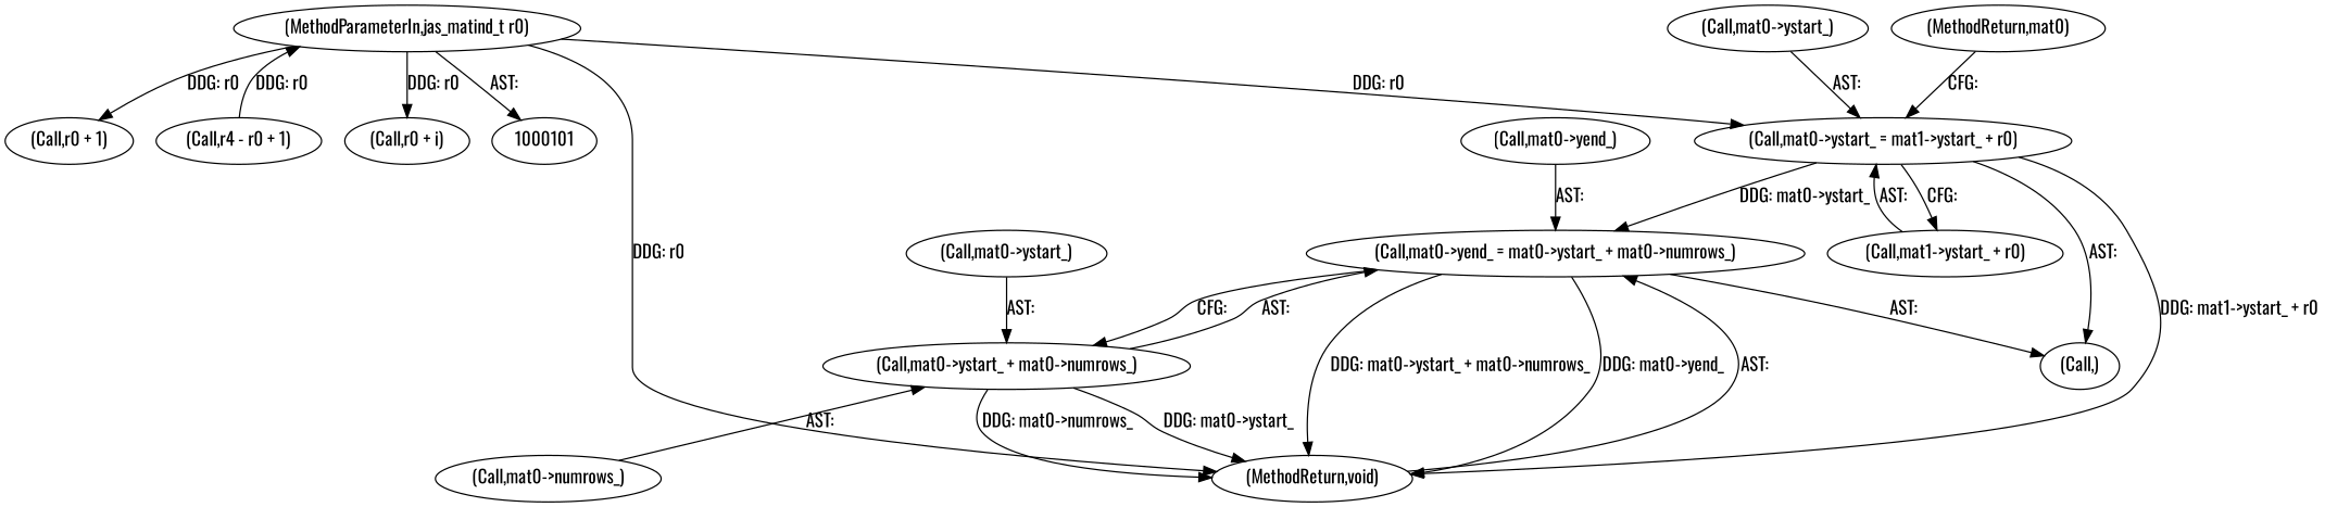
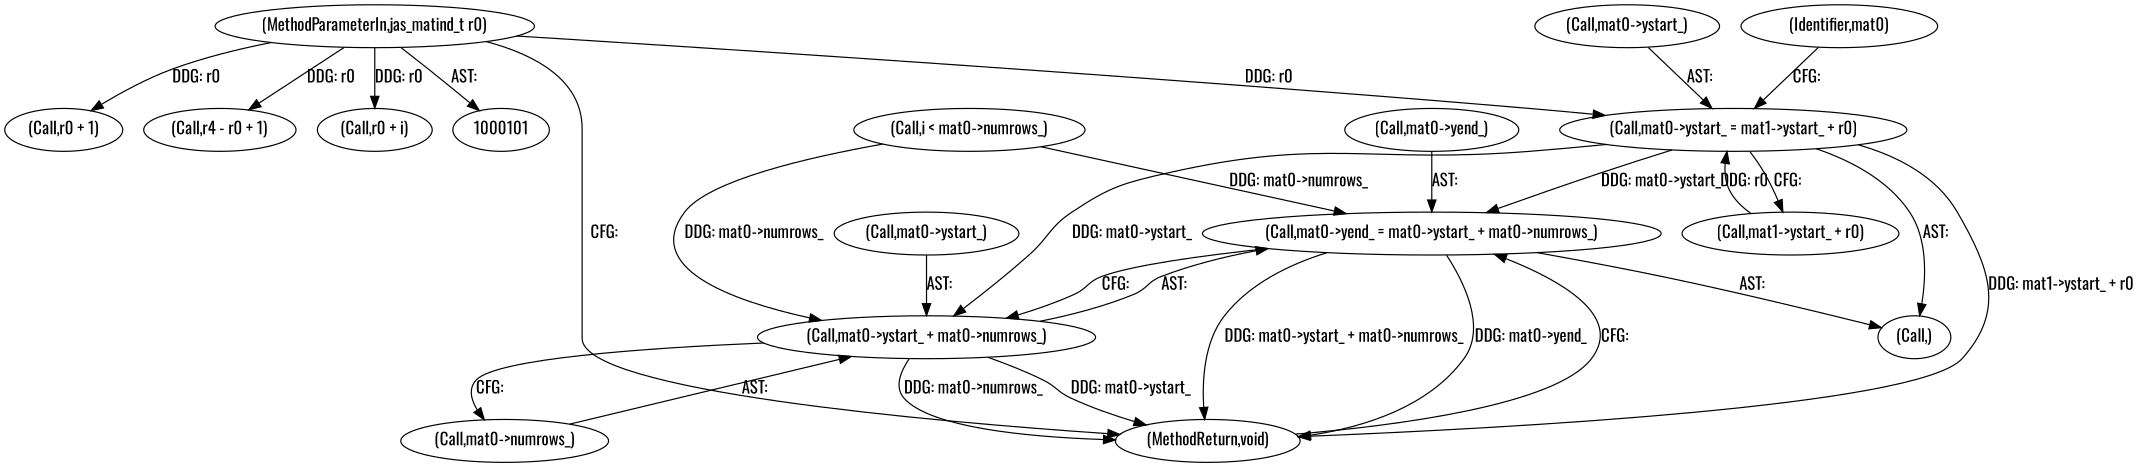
  digraph {
    fontname=Oswald
    node [fontname=Oswald]
    edge [fontname=Oswald]
    n1 [label="(Call,mat0->ystart_ = mat1->ystart_ + r0)"]
    n2 [label="(Call,mat0->yend_ = mat0->ystart_ + mat0->numrows_)"]
    n3 [label="(Call,mat0->ystart_ + mat0->numrows_)"]
    n4 [label="(MethodReturn,void)"]
    n5 [label="(Call,)"]
    n6 [label="(Call,mat1->ystart_ + r0)"]
    n7 [label="(Call,mat0->numrows_)"]
    n8 [label="(MethodParameterIn,jas_matind_t r0)"]
    n9 [label="(Call,r0 + 1)"]
    n10 [label="(Call,r4 - r0 + 1)"]
    n11 [label="(Call,r0 + i)"]
    1000101
-   n13 [label="(MethodReturn,mat0)"]
+   n13 [label="(Identifier,mat0)"]
    n14 [label="(Call,mat0->yend_)"]
    n15 [label="(Call,mat0->ystart_)"]
+   n16 [label="(Call,i < mat0->numrows_)"]
    n17 [label="(Call,mat0->ystart_)"]
    n1 -> n2 [label="DDG: mat0->ystart_"]
+   n1 -> n3 [label="DDG: mat0->ystart_"]
    n1 -> n4 [label="DDG: mat1->ystart_ + r0"]
    n1 -> n5 [label="AST: "]
    n1 -> n6 [label="CFG: "]
    n2 -> n3 [label="CFG: "]
    n2 -> n4 [label="DDG: mat0->ystart_ + mat0->numrows_"]
    n2 -> n4 [label="DDG: mat0->yend_"]
    n2 -> n5 [label="AST: "]
    n3 -> n2 [label="AST: "]
    n3 -> n4 [label="DDG: mat0->numrows_"]
    n3 -> n4 [label="DDG: mat0->ystart_"]
-   n4 -> n2 [label="AST: "]
-   n6 -> n1 [label="AST: "]
+   n3 -> n7 [label="CFG: "]
+   n4 -> n2 [label="CFG: "]
+   n6 -> n1 [label="DDG: r0"]
    n7 -> n3 [label="AST: "]
    n8 -> n1 [label="DDG: r0"]
-   n8 -> n4 [label="DDG: r0"]
+   n8 -> n4 [label="CFG: "]
    n8 -> n9 [label="DDG: r0"]
-   n10 -> n8 [label="DDG: r0"]
+   n8 -> n10 [label="DDG: r0"]
    n8 -> n11 [label="DDG: r0"]
    n8 -> 1000101 [label="AST: "]
    n13 -> n1 [label="CFG: "]
    n14 -> n2 [label="AST: "]
    n15 -> n3 [label="AST: "]
+   n16 -> n2 [label="DDG: mat0->numrows_"]
+   n16 -> n3 [label="DDG: mat0->numrows_"]
    n17 -> n1 [label="AST: "]
  }
